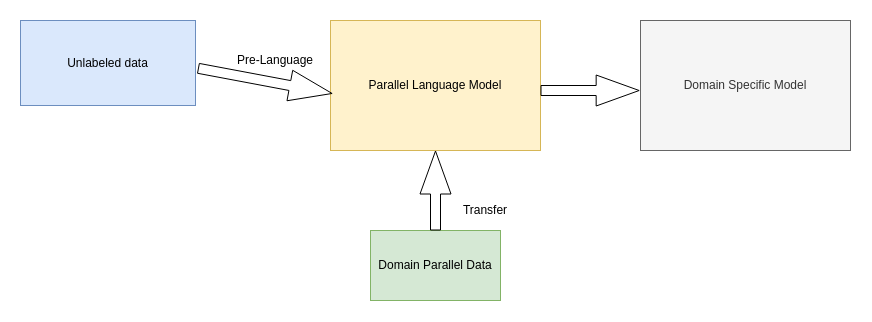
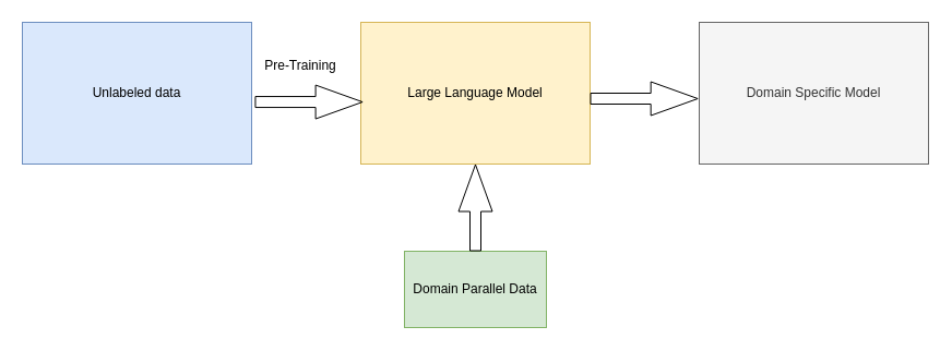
  <mxCell id="0" />
  <mxCell id="1" parent="0" />
- <mxCell id="2" value="Unlabeled data" style="rounded=0;whiteSpace=wrap;html=1;hachureGap=4;pointerEvents=0;fillColor=#dae8fc;strokeColor=#6c8ebf;" vertex="1" parent="1"><mxGeometry x="20" y="20" width="175" height="85" as="geometry" /></mxCell>
+ <mxCell id="2" value="Unlabeled data" style="rounded=0;whiteSpace=wrap;html=1;hachureGap=4;pointerEvents=0;fillColor=#dae8fc;strokeColor=#6c8ebf;" vertex="1" parent="1"><mxGeometry x="20" y="20" width="210" height="130" as="geometry" /></mxCell>
  <mxCell id="3" value="Domain Parallel Data" style="rounded=0;whiteSpace=wrap;html=1;hachureGap=4;pointerEvents=0;fillColor=#d5e8d4;strokeColor=#82b366;" vertex="1" parent="1"><mxGeometry x="370" y="230" width="130" height="70" as="geometry" /></mxCell>
- <mxCell id="4" value="Parallel Language Model" style="rounded=0;whiteSpace=wrap;html=1;hachureGap=4;pointerEvents=0;fillColor=#fff2cc;strokeColor=#d6b656;" vertex="1" parent="1"><mxGeometry x="330" y="20" width="210" height="130" as="geometry" /></mxCell>
+ <mxCell id="4" value="Large Language Model" style="rounded=0;whiteSpace=wrap;html=1;hachureGap=4;pointerEvents=0;fillColor=#fff2cc;strokeColor=#d6b656;" vertex="1" parent="1"><mxGeometry x="330" y="20" width="210" height="130" as="geometry" /></mxCell>
  <mxCell id="5" value="" style="shape=flexArrow;endArrow=classic;html=1;startSize=14;endSize=14;sourcePerimeterSpacing=8;targetPerimeterSpacing=8;exitX=1.014;exitY=0.562;exitDx=0;exitDy=0;exitPerimeter=0;entryX=0.01;entryY=0.562;entryDx=0;entryDy=0;entryPerimeter=0;" edge="1" parent="1" source="2" target="4"><mxGeometry width="50" height="50" relative="1" as="geometry"><mxPoint x="460" y="410" as="sourcePoint" /><mxPoint x="510" y="360" as="targetPoint" /></mxGeometry></mxCell>
- <mxCell id="6" value="Pre-Language" style="text;html=1;strokeColor=none;fillColor=none;align=center;verticalAlign=middle;whiteSpace=wrap;rounded=0;hachureGap=4;pointerEvents=0;" vertex="1" parent="1"><mxGeometry x="230" y="50" width="90" height="20" as="geometry" /></mxCell>
+ <mxCell id="6" value="Pre-Training" style="text;html=1;strokeColor=none;fillColor=none;align=center;verticalAlign=middle;whiteSpace=wrap;rounded=0;hachureGap=4;pointerEvents=0;" vertex="1" parent="1"><mxGeometry x="230" y="50" width="90" height="20" as="geometry" /></mxCell>
  <mxCell id="7" value="" style="shape=flexArrow;endArrow=classic;html=1;startSize=14;endSize=14;sourcePerimeterSpacing=8;targetPerimeterSpacing=8;entryX=0.5;entryY=1;entryDx=0;entryDy=0;exitX=0.5;exitY=0;exitDx=0;exitDy=0;" edge="1" parent="1" source="3" target="4"><mxGeometry width="50" height="50" relative="1" as="geometry"><mxPoint x="460" y="400" as="sourcePoint" /><mxPoint x="510" y="350" as="targetPoint" /></mxGeometry></mxCell>
- <mxCell id="8" value="Transfer" style="text;html=1;strokeColor=none;fillColor=none;align=center;verticalAlign=middle;whiteSpace=wrap;rounded=0;hachureGap=4;pointerEvents=0;" vertex="1" parent="1"><mxGeometry x="440" y="200" width="90" height="20" as="geometry" /></mxCell>
  <mxCell id="9" value="Domain Specific Model" style="rounded=0;whiteSpace=wrap;html=1;hachureGap=4;pointerEvents=0;fillColor=#f5f5f5;strokeColor=#666666;fontColor=#333333;" vertex="1" parent="1"><mxGeometry x="640" y="20" width="210" height="130" as="geometry" /></mxCell>
  <mxCell id="10" value="" style="shape=flexArrow;endArrow=classic;html=1;startSize=14;endSize=14;sourcePerimeterSpacing=8;targetPerimeterSpacing=8;exitX=1.014;exitY=0.562;exitDx=0;exitDy=0;exitPerimeter=0;entryX=0.01;entryY=0.562;entryDx=0;entryDy=0;entryPerimeter=0;" edge="1" parent="1"><mxGeometry width="50" height="50" relative="1" as="geometry"><mxPoint x="540" y="90" as="sourcePoint" /><mxPoint x="639.16" y="90" as="targetPoint" /></mxGeometry></mxCell>
